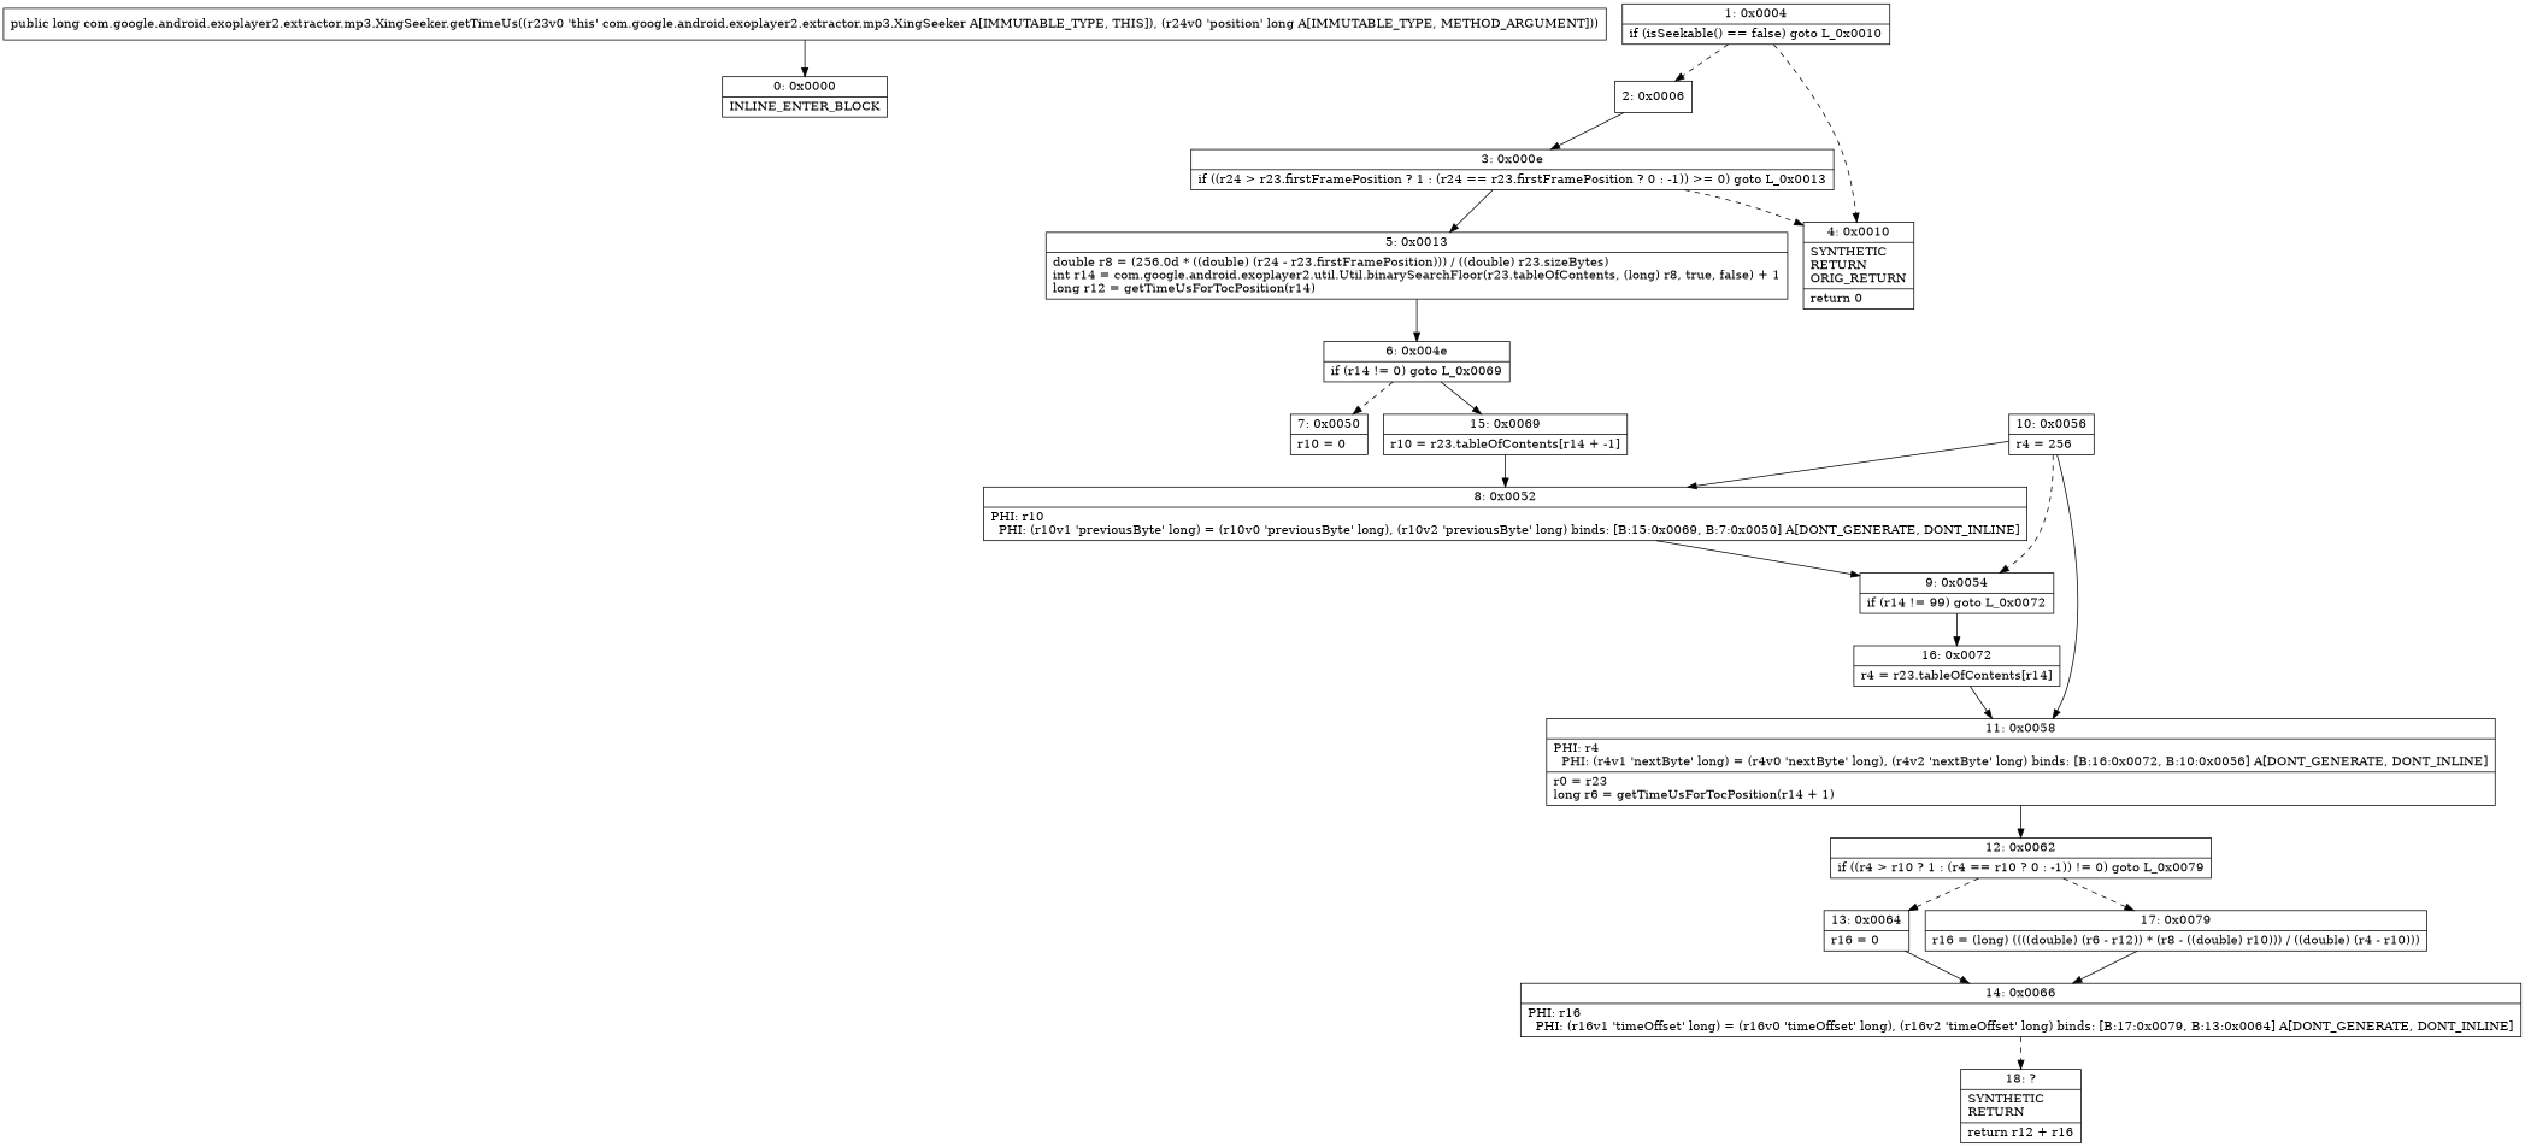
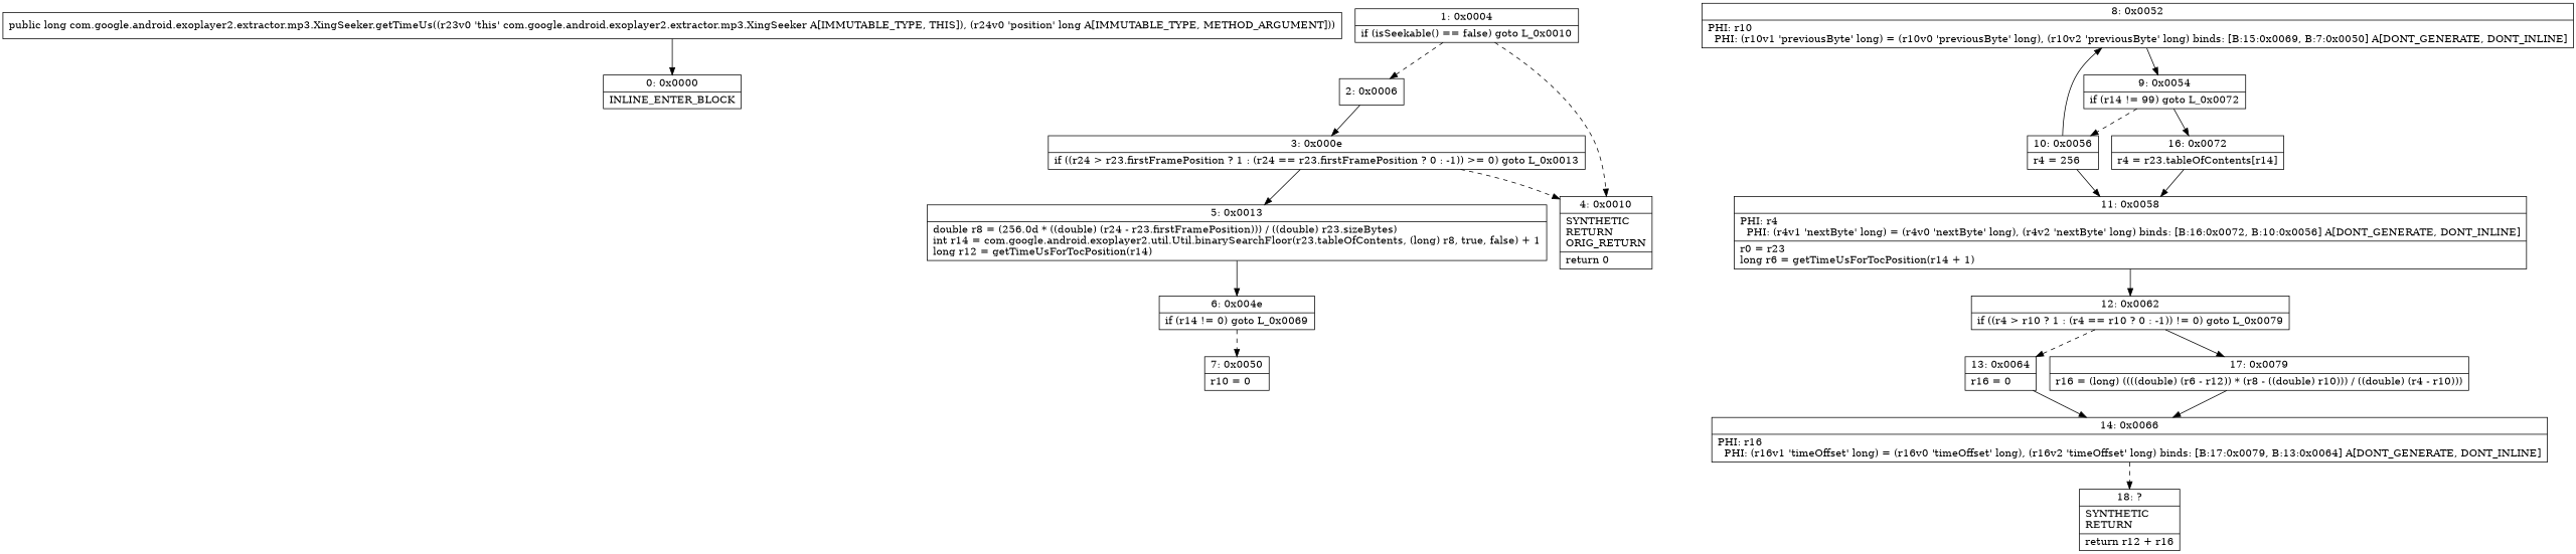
  digraph {
    node [shape=record]
    n1 [label="{0\:\ 0x0000|INLINE_ENTER_BLOCK\l}"]
    n2 [label="{1\:\ 0x0004|if (isSeekable() == false) goto L_0x0010\l}"]
    n3 [label="{2\:\ 0x0006}"]
    n4 [label="{4\:\ 0x0010|SYNTHETIC\lRETURN\lORIG_RETURN\l|return 0\l}"]
    n5 [label="{3\:\ 0x000e|if ((r24 \> r23.firstFramePosition ? 1 : (r24 == r23.firstFramePosition ? 0 : \-1)) \>= 0) goto L_0x0013\l}"]
    n6 [label="{5\:\ 0x0013|double r8 = (256.0d * ((double) (r24 \- r23.firstFramePosition))) \/ ((double) r23.sizeBytes)\lint r14 = com.google.android.exoplayer2.util.Util.binarySearchFloor(r23.tableOfContents, (long) r8, true, false) + 1\llong r12 = getTimeUsForTocPosition(r14)\l}"]
    n7 [label="{6\:\ 0x004e|if (r14 != 0) goto L_0x0069\l}"]
    n8 [label="{7\:\ 0x0050|r10 = 0\l}"]
-   n9 [label="{15\:\ 0x0069|r10 = r23.tableOfContents[r14 + \-1]\l}"]
    n10 [label="{8\:\ 0x0052|PHI: r10 \l  PHI: (r10v1 'previousByte' long) = (r10v0 'previousByte' long), (r10v2 'previousByte' long) binds: [B:15:0x0069, B:7:0x0050] A[DONT_GENERATE, DONT_INLINE]\l}"]
    n11 [label="{9\:\ 0x0054|if (r14 != 99) goto L_0x0072\l}"]
    n12 [label="{10\:\ 0x0056|r4 = 256\l}"]
    n13 [label="{16\:\ 0x0072|r4 = r23.tableOfContents[r14]\l}"]
    n14 [label="{11\:\ 0x0058|PHI: r4 \l  PHI: (r4v1 'nextByte' long) = (r4v0 'nextByte' long), (r4v2 'nextByte' long) binds: [B:16:0x0072, B:10:0x0056] A[DONT_GENERATE, DONT_INLINE]\l|r0 = r23\llong r6 = getTimeUsForTocPosition(r14 + 1)\l}"]
    n15 [label="{12\:\ 0x0062|if ((r4 \> r10 ? 1 : (r4 == r10 ? 0 : \-1)) != 0) goto L_0x0079\l}"]
    n16 [label="{13\:\ 0x0064|r16 = 0\l}"]
    n17 [label="{17\:\ 0x0079|r16 = (long) ((((double) (r6 \- r12)) * (r8 \- ((double) r10))) \/ ((double) (r4 \- r10)))\l}"]
    n18 [label="{14\:\ 0x0066|PHI: r16 \l  PHI: (r16v1 'timeOffset' long) = (r16v0 'timeOffset' long), (r16v2 'timeOffset' long) binds: [B:17:0x0079, B:13:0x0064] A[DONT_GENERATE, DONT_INLINE]\l}"]
    n19 [label="{18\:\ ?|SYNTHETIC\lRETURN\l|return r12 + r16\l}"]
    n20 [label="{public long com.google.android.exoplayer2.extractor.mp3.XingSeeker.getTimeUs((r23v0 'this' com.google.android.exoplayer2.extractor.mp3.XingSeeker A[IMMUTABLE_TYPE, THIS]), (r24v0 'position' long A[IMMUTABLE_TYPE, METHOD_ARGUMENT])) }"]
    n2 -> n3 [style=dashed]
    n2 -> n4 [style=dashed]
    n3 -> n5
    n5 -> n4 [style=dashed]
    n5 -> n6
    n6 -> n7
    n7 -> n8 [style=dashed]
-   n7 -> n9
-   n9 -> n10
    n10 -> n11
-   n12 -> n11 [style=dashed]
+   n11 -> n12 [style=dashed]
    n11 -> n13
    n12 -> n10
    n12 -> n14
    n13 -> n14
    n14 -> n15
    n15 -> n16 [style=dashed]
-   n15 -> n17 [style=dashed]
+   n15 -> n17
    n16 -> n18
    n17 -> n18
    n18 -> n19 [style=dashed]
    n20 -> n1
  }
